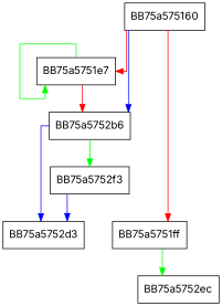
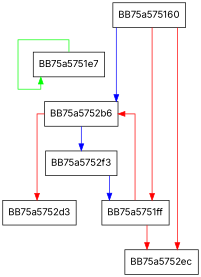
  digraph {
    fontname=Inter
    splines=ortho
    node [fontname=Inter shape=box]
    edge [color=red fontname=Inter]
    BB75a575160
    BB75a5751e7
    BB75a5751ff
    BB75a5752b6
    BB75a5752ec
    BB75a5752f3
    n7 [label=BB75a5752d3]
-   BB75a575160 -> BB75a5751e7
+   BB75a575160 -> BB75a5752ec
    BB75a575160 -> BB75a5751ff
    BB75a575160 -> BB75a5752b6 [color=blue]
    BB75a5751e7 -> BB75a5751e7 [color=green]
-   BB75a5751e7 -> BB75a5752b6
-   BB75a5751ff -> BB75a5752ec [color=green]
-   BB75a5752b6 -> BB75a5752f3 [color=green]
-   BB75a5752b6 -> n7 [color=blue]
-   BB75a5752f3 -> n7 [color=blue]
+   BB75a5751ff -> BB75a5752b6
+   BB75a5751ff -> BB75a5752ec
+   BB75a5752b6 -> BB75a5752f3 [color=blue]
+   BB75a5752b6 -> n7
+   BB75a5752f3 -> BB75a5751ff [color=blue]
  }
